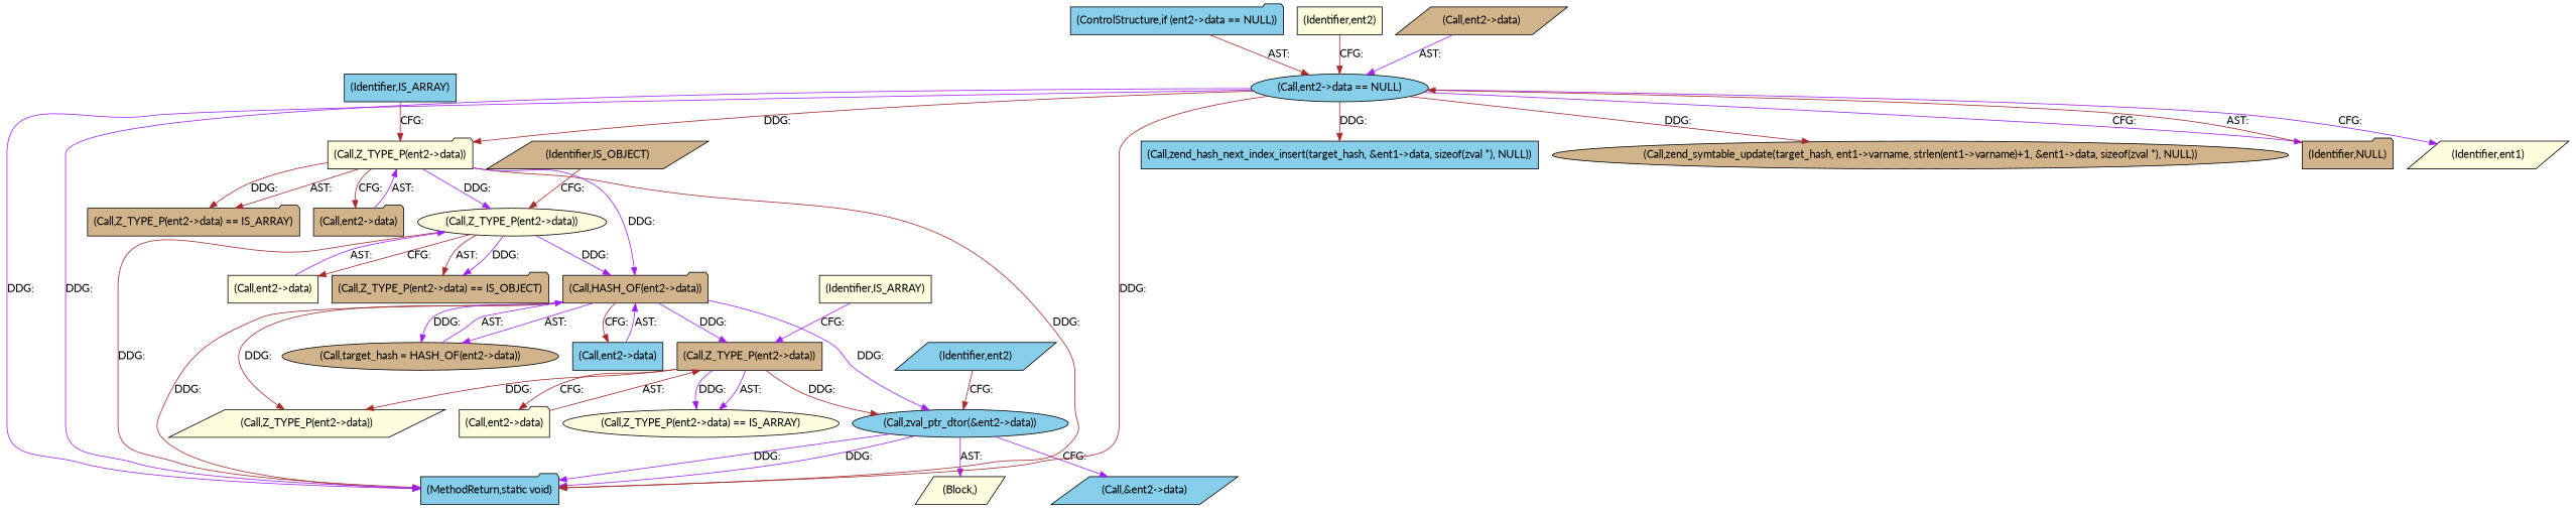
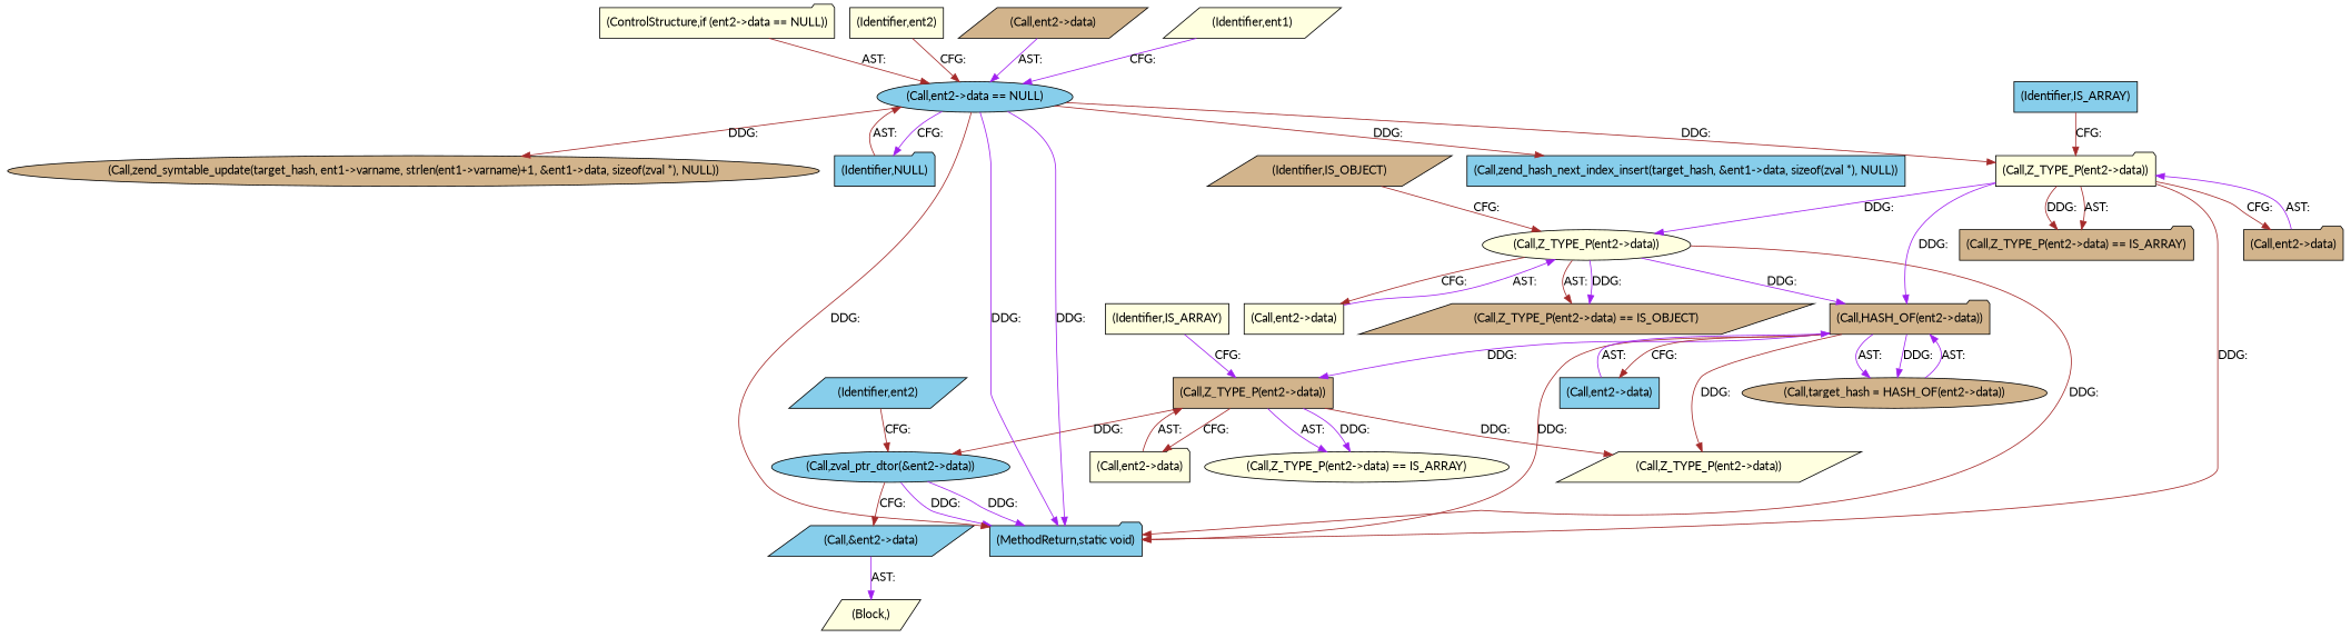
  digraph {
    fontname=Lato
    node [fillcolor=lightyellow fontname=Lato shape=folder style=filled]
    edge [color=brown fontname=Lato]
    n1 [fillcolor=skyblue label="(Call,zval_ptr_dtor(&ent2->data))" shape=ellipse]
    n2 [label="(Block,)" shape=parallelogram]
    n3 [fillcolor=skyblue label="(Call,&ent2->data)" shape=parallelogram]
    n4 [fillcolor=skyblue label="(MethodReturn,static void)"]
    n5 [fillcolor=tan label="(Call,Z_TYPE_P(ent2->data))" shape=box]
    n6 [label="(Call,Z_TYPE_P(ent2->data))" shape=parallelogram]
    n7 [label="(Call,Z_TYPE_P(ent2->data) == IS_ARRAY)" shape=ellipse]
    n8 [label="(Call,ent2->data)"]
    n9 [fillcolor=tan label="(Call,HASH_OF(ent2->data))"]
    n10 [fillcolor=skyblue label="(Call,ent2->data)" shape=box]
    n11 [fillcolor=tan label="(Call,target_hash = HASH_OF(ent2->data))" shape=ellipse]
    n12 [label="(Call,Z_TYPE_P(ent2->data))" shape=ellipse]
-   n13 [fillcolor=tan label="(Call,Z_TYPE_P(ent2->data) == IS_OBJECT)"]
+   n13 [fillcolor=tan label="(Call,Z_TYPE_P(ent2->data) == IS_OBJECT)" shape=parallelogram]
    n14 [label="(Call,ent2->data)" shape=box]
    n15 [label="(Call,Z_TYPE_P(ent2->data))"]
    n16 [fillcolor=tan label="(Call,ent2->data)"]
    n17 [fillcolor=tan label="(Call,Z_TYPE_P(ent2->data) == IS_ARRAY)"]
    n18 [fillcolor=skyblue label="(Call,ent2->data == NULL)" shape=ellipse]
    n19 [fillcolor=skyblue label="(Call,zend_hash_next_index_insert(target_hash, &ent1->data, sizeof(zval *), NULL))" shape=box]
    n20 [fillcolor=tan label="(Call,zend_symtable_update(target_hash, ent1->varname, strlen(ent1->varname)+1, &ent1->data, sizeof(zval *), NULL))" shape=ellipse]
-   n21 [fillcolor=tan label="(Identifier,NULL)"]
-   n22 [fillcolor=skyblue label="(ControlStructure,if (ent2->data == NULL))"]
+   n21 [fillcolor=skyblue label="(Identifier,NULL)"]
+   n22 [label="(ControlStructure,if (ent2->data == NULL))"]
    n23 [fillcolor=skyblue label="(Identifier,IS_ARRAY)" shape=box]
    n24 [label="(Identifier,IS_ARRAY)" shape=box]
    n25 [fillcolor=skyblue label="(Identifier,ent2)" shape=parallelogram]
    n26 [fillcolor=tan label="(Identifier,IS_OBJECT)" shape=parallelogram]
    n27 [label="(Identifier,ent2)" shape=box]
    n28 [fillcolor=tan label="(Call,ent2->data)" shape=parallelogram]
    n29 [label="(Identifier,ent1)" shape=parallelogram]
-   n1 -> n2 [color=purple label="AST: "]
-   n1 -> n3 [color=purple label="CFG: "]
+   n3 -> n2 [color=purple label="AST: "]
+   n1 -> n3 [label="CFG: "]
    n1 -> n4 [color=purple label="DDG: "]
    n1 -> n4 [color=purple label="DDG: "]
    n5 -> n1 [label="DDG: "]
    n5 -> n6 [label="DDG: "]
    n5 -> n7 [color=purple label="AST: "]
    n5 -> n7 [color=purple label="DDG: "]
    n5 -> n8 [label="CFG: "]
    n8 -> n5 [label="AST: "]
-   n9 -> n1 [color=purple label="DDG: "]
    n9 -> n4 [label="DDG: "]
    n9 -> n5 [color=purple label="DDG: "]
    n9 -> n6 [label="DDG: "]
    n9 -> n10 [label="CFG: "]
    n9 -> n11 [color=purple label="AST: "]
    n9 -> n11 [color=purple label="DDG: "]
    n10 -> n9 [color=purple label="AST: "]
    n11 -> n9 [color=purple label="AST: "]
    n12 -> n4 [label="DDG: "]
    n12 -> n9 [color=purple label="DDG: "]
    n12 -> n13 [label="AST: "]
    n12 -> n13 [color=purple label="DDG: "]
    n12 -> n14 [label="CFG: "]
    n14 -> n12 [color=purple label="AST: "]
    n15 -> n4 [label="DDG: "]
    n15 -> n9 [color=purple label="DDG: "]
    n15 -> n12 [color=purple label="DDG: "]
    n15 -> n16 [label="CFG: "]
    n15 -> n17 [label="AST: "]
    n15 -> n17 [label="DDG: "]
    n16 -> n15 [color=purple label="AST: "]
    n18 -> n4 [color=purple label="DDG: "]
    n18 -> n4 [label="DDG: "]
    n18 -> n4 [color=purple label="DDG: "]
    n18 -> n15 [label="DDG: "]
    n18 -> n19 [label="DDG: "]
    n18 -> n20 [label="DDG: "]
    n18 -> n21 [color=purple label="CFG: "]
    n21 -> n18 [label="AST: "]
    n22 -> n18 [label="AST: "]
    n23 -> n15 [label="CFG: "]
    n24 -> n5 [color=purple label="CFG: "]
    n25 -> n1 [label="CFG: "]
    n26 -> n12 [label="CFG: "]
    n27 -> n18 [label="CFG: "]
    n28 -> n18 [color=purple label="AST: "]
-   n18 -> n29 [color=purple label="CFG: "]
+   n29 -> n18 [color=purple label="CFG: "]
  }
